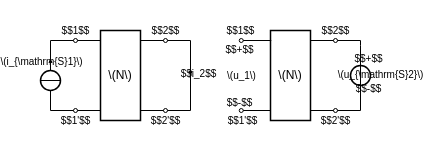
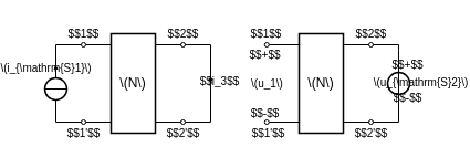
  <mxCell id="0" />
  <mxCell id="1" parent="0" />
  <mxCell id="2" value="" style="endArrow=oval;html=1;rounded=0;fontSize=10;startSize=4;endSize=4;endFill=0;" parent="1" edge="1"><mxGeometry width="50" height="50" relative="1" as="geometry"><mxPoint x="132" y="40" as="sourcePoint" /><mxPoint x="157" y="40" as="targetPoint" /></mxGeometry></mxCell>
  <mxCell id="3" value="" style="endArrow=classic;html=1;rounded=0;fontSize=10;endSize=2;" parent="1" edge="1"><mxGeometry width="50" height="50" relative="1" as="geometry"><mxPoint x="182" y="60" as="sourcePoint" /><mxPoint x="182" y="75" as="targetPoint" /></mxGeometry></mxCell>
- <mxCell id="4" value="$$i_2$$" style="text;html=1;resizable=1;autosize=1;align=center;verticalAlign=middle;points=[];fillColor=none;strokeColor=none;rounded=0;fontSize=10;movable=1;rotatable=1;deletable=1;editable=1;connectable=1;" parent="1" vertex="1"><mxGeometry x="182" y="63" width="15" height="20" as="geometry" /></mxCell>
+ <mxCell id="4" value="$$i_3$$" style="text;html=1;resizable=1;autosize=1;align=center;verticalAlign=middle;points=[];fillColor=none;strokeColor=none;rounded=0;fontSize=10;movable=1;rotatable=1;deletable=1;editable=1;connectable=1;" parent="1" vertex="1"><mxGeometry x="182" y="63" width="15" height="20" as="geometry" /></mxCell>
  <mxCell id="5" value="" style="endArrow=oval;html=1;rounded=0;fontSize=10;startSize=4;endSize=4;endFill=0;" parent="1" edge="1"><mxGeometry width="50" height="50" relative="1" as="geometry"><mxPoint x="132" y="110" as="sourcePoint" /><mxPoint x="157" y="110" as="targetPoint" /></mxGeometry></mxCell>
  <mxCell id="6" value="\(N\)" style="rounded=0;whiteSpace=wrap;html=1;strokeWidth=1.5;" parent="1" vertex="1"><mxGeometry x="92" y="30" width="40" height="90" as="geometry" /></mxCell>
  <mxCell id="7" value="" style="endArrow=none;html=1;rounded=0;startSize=4;endSize=4;" parent="1" edge="1"><mxGeometry width="50" height="50" relative="1" as="geometry"><mxPoint x="159" y="40" as="sourcePoint" /><mxPoint x="182" y="40" as="targetPoint" /></mxGeometry></mxCell>
  <mxCell id="8" value="" style="endArrow=none;html=1;rounded=0;startSize=4;endSize=4;" parent="1" edge="1"><mxGeometry width="50" height="50" relative="1" as="geometry"><mxPoint x="159" y="110" as="sourcePoint" /><mxPoint x="182" y="110" as="targetPoint" /></mxGeometry></mxCell>
  <mxCell id="9" value="" style="endArrow=none;html=1;rounded=0;startSize=4;endSize=4;" parent="1" edge="1"><mxGeometry width="50" height="50" relative="1" as="geometry"><mxPoint x="182" y="110" as="sourcePoint" /><mxPoint x="182" y="40" as="targetPoint" /></mxGeometry></mxCell>
  <mxCell id="10" value="$$2$$" style="text;html=1;resizable=1;autosize=1;align=center;verticalAlign=middle;points=[];fillColor=none;strokeColor=none;rounded=0;fontSize=10;movable=1;rotatable=1;deletable=1;editable=1;connectable=1;" parent="1" vertex="1"><mxGeometry x="147" y="20" width="20" height="20" as="geometry" /></mxCell>
  <mxCell id="11" value="$$2'$$" style="text;html=1;resizable=1;autosize=1;align=center;verticalAlign=middle;points=[];fillColor=none;strokeColor=none;rounded=0;fontSize=10;movable=1;rotatable=1;deletable=1;editable=1;connectable=1;" parent="1" vertex="1"><mxGeometry x="147" y="110" width="20" height="20" as="geometry" /></mxCell>
  <mxCell id="12" value="$$-$$" style="text;resizable=1;autosize=1;align=center;verticalAlign=middle;points=[];fillColor=none;strokeColor=none;rounded=0;html=1;imageAspect=1;noLabel=0;recursiveResize=1;expand=1;editable=1;movable=1;rotatable=1;deletable=1;connectable=0;comic=0;fontSize=10;" parent="1" vertex="1"><mxGeometry x="352" y="77.5" width="15" height="20" as="geometry" /></mxCell>
  <mxCell id="13" value="$$+$$" style="text;html=1;resizable=1;autosize=1;align=center;verticalAlign=middle;points=[];fillColor=none;strokeColor=none;rounded=0;movable=1;rotatable=1;deletable=1;editable=1;connectable=0;fontSize=10;" parent="1" vertex="1"><mxGeometry x="352" y="48" width="15" height="20" as="geometry" /></mxCell>
  <mxCell id="14" value="" style="endArrow=none;html=1;rounded=0;fontSize=10;startSize=4;endSize=4;entryX=1;entryY=0.5;entryDx=0;entryDy=0;entryPerimeter=0;" parent="1" edge="1"><mxGeometry width="50" height="50" relative="1" as="geometry"><mxPoint x="352" y="45" as="sourcePoint" /><mxPoint x="352" y="40" as="targetPoint" /></mxGeometry></mxCell>
  <mxCell id="15" value="" style="ellipse;whiteSpace=wrap;html=1;aspect=fixed;labelBorderColor=none;fontSize=10;strokeColor=default;strokeWidth=1.5;fillColor=none;" parent="1" vertex="1"><mxGeometry x="342" y="65" width="20" height="20" as="geometry" /></mxCell>
  <mxCell id="16" value="" style="endArrow=none;html=1;rounded=0;fontSize=10;startSize=4;endSize=4;" parent="1" edge="1"><mxGeometry width="50" height="50" relative="1" as="geometry"><mxPoint x="352" y="110" as="sourcePoint" /><mxPoint x="352" y="45" as="targetPoint" /></mxGeometry></mxCell>
  <mxCell id="17" value="\(u_{\mathrm{S}2}\)" style="text;html=1;resizable=1;autosize=1;align=center;verticalAlign=middle;points=[];fillColor=none;strokeColor=none;rounded=0;comic=0;movable=1;rotatable=1;deletable=1;editable=1;connectable=0;fontSize=10;" parent="1" vertex="1"><mxGeometry x="357" y="64" width="30" height="20" as="geometry" /></mxCell>
  <mxCell id="18" value="" style="endArrow=oval;html=1;rounded=0;fontSize=10;startSize=4;endSize=4;endFill=0;" parent="1" edge="1"><mxGeometry width="50" height="50" relative="1" as="geometry"><mxPoint x="302" y="40" as="sourcePoint" /><mxPoint x="327" y="40" as="targetPoint" /></mxGeometry></mxCell>
  <mxCell id="19" value="" style="endArrow=oval;html=1;rounded=0;fontSize=10;startSize=4;endSize=4;endFill=0;" parent="1" edge="1"><mxGeometry width="50" height="50" relative="1" as="geometry"><mxPoint x="302" y="110" as="sourcePoint" /><mxPoint x="327" y="110" as="targetPoint" /></mxGeometry></mxCell>
  <mxCell id="20" value="\(N\)" style="rounded=0;whiteSpace=wrap;html=1;strokeWidth=1.5;" parent="1" vertex="1"><mxGeometry x="262" y="30" width="40" height="90" as="geometry" /></mxCell>
  <mxCell id="21" value="" style="endArrow=none;html=1;rounded=0;startSize=4;endSize=4;" parent="1" edge="1"><mxGeometry width="50" height="50" relative="1" as="geometry"><mxPoint x="329" y="40" as="sourcePoint" /><mxPoint x="352" y="40" as="targetPoint" /></mxGeometry></mxCell>
  <mxCell id="22" value="" style="endArrow=none;html=1;rounded=0;startSize=4;endSize=4;" parent="1" edge="1"><mxGeometry width="50" height="50" relative="1" as="geometry"><mxPoint x="329" y="110" as="sourcePoint" /><mxPoint x="352" y="110" as="targetPoint" /></mxGeometry></mxCell>
  <mxCell id="23" value="$$2$$" style="text;html=1;resizable=1;autosize=1;align=center;verticalAlign=middle;points=[];fillColor=none;strokeColor=none;rounded=0;fontSize=10;movable=1;rotatable=1;deletable=1;editable=1;connectable=1;" parent="1" vertex="1"><mxGeometry x="317" y="20" width="20" height="20" as="geometry" /></mxCell>
  <mxCell id="24" value="$$2'$$" style="text;html=1;resizable=1;autosize=1;align=center;verticalAlign=middle;points=[];fillColor=none;strokeColor=none;rounded=0;fontSize=10;movable=1;rotatable=1;deletable=1;editable=1;connectable=1;" parent="1" vertex="1"><mxGeometry x="317" y="110" width="20" height="20" as="geometry" /></mxCell>
  <mxCell id="25" value="" style="endArrow=oval;html=1;rounded=0;fontSize=10;startSize=4;endSize=4;endFill=0;" edge="1" parent="1"><mxGeometry width="50" height="50" relative="1" as="geometry"><mxPoint x="42" y="40" as="sourcePoint" /><mxPoint x="67" y="40" as="targetPoint" /></mxGeometry></mxCell>
  <mxCell id="26" value="" style="ellipse;whiteSpace=wrap;html=1;aspect=fixed;labelBorderColor=none;fontSize=10;strokeColor=default;strokeWidth=1.5;fillColor=none;connectable=0;" vertex="1" parent="1"><mxGeometry x="32" y="70" width="20" height="20" as="geometry" /></mxCell>
  <mxCell id="27" value="" style="endArrow=none;html=1;rounded=0;fontSize=10;startSize=4;endSize=4;" edge="1" parent="1"><mxGeometry width="50" height="50" relative="1" as="geometry"><mxPoint x="42" y="110" as="sourcePoint" /><mxPoint x="42" y="90" as="targetPoint" /></mxGeometry></mxCell>
  <mxCell id="28" value="" style="endArrow=oval;html=1;rounded=0;fontSize=10;startSize=4;endSize=4;endFill=0;" edge="1" parent="1"><mxGeometry width="50" height="50" relative="1" as="geometry"><mxPoint x="42" y="110" as="sourcePoint" /><mxPoint x="67" y="110" as="targetPoint" /></mxGeometry></mxCell>
  <mxCell id="29" value="\(i_{\mathrm{S}1}\)" style="text;html=1;resizable=1;autosize=1;align=center;verticalAlign=middle;points=[];fillColor=none;strokeColor=none;rounded=0;comic=0;movable=1;rotatable=1;deletable=1;editable=1;connectable=0;fontSize=10;" vertex="1" parent="1"><mxGeometry x="20" y="51" width="25" height="20" as="geometry" /></mxCell>
  <mxCell id="30" value="" style="endArrow=none;html=1;rounded=0;fontFamily=Helvetica;" edge="1" parent="1"><mxGeometry width="50" height="50" relative="1" as="geometry"><mxPoint x="42" y="40" as="sourcePoint" /><mxPoint x="42" y="70" as="targetPoint" /></mxGeometry></mxCell>
  <mxCell id="31" value="" style="endArrow=none;html=1;rounded=0;fontFamily=Helvetica;" edge="1" parent="1"><mxGeometry width="50" height="50" relative="1" as="geometry"><mxPoint x="32" y="80" as="sourcePoint" /><mxPoint x="52" y="80" as="targetPoint" /></mxGeometry></mxCell>
  <mxCell id="32" value="" style="endArrow=classic;html=1;rounded=0;fontSize=10;endSize=2;" edge="1" parent="1"><mxGeometry width="50" height="50" relative="1" as="geometry"><mxPoint x="42" y="68" as="sourcePoint" /><mxPoint x="42" y="58" as="targetPoint" /></mxGeometry></mxCell>
  <mxCell id="33" value="" style="endArrow=none;html=1;rounded=0;fontSize=10;startSize=4;endSize=4;" edge="1" parent="1"><mxGeometry width="50" height="50" relative="1" as="geometry"><mxPoint x="69" y="40" as="sourcePoint" /><mxPoint x="92" y="40" as="targetPoint" /></mxGeometry></mxCell>
  <mxCell id="34" value="" style="endArrow=none;html=1;rounded=0;fontSize=10;startSize=4;endSize=4;" edge="1" parent="1"><mxGeometry width="50" height="50" relative="1" as="geometry"><mxPoint x="69" y="110" as="sourcePoint" /><mxPoint x="92" y="110" as="targetPoint" /></mxGeometry></mxCell>
  <mxCell id="35" value="$$1'$$" style="text;html=1;resizable=1;autosize=1;align=center;verticalAlign=middle;points=[];fillColor=none;strokeColor=none;rounded=0;fontSize=10;movable=1;rotatable=1;deletable=1;editable=1;connectable=1;" vertex="1" parent="1"><mxGeometry x="57" y="110" width="20" height="20" as="geometry" /></mxCell>
  <mxCell id="36" value="$$1$$" style="text;html=1;resizable=1;autosize=1;align=center;verticalAlign=middle;points=[];fillColor=none;strokeColor=none;rounded=0;fontSize=10;movable=1;rotatable=1;deletable=1;editable=1;connectable=1;" vertex="1" parent="1"><mxGeometry x="57" y="20" width="20" height="20" as="geometry" /></mxCell>
  <mxCell id="37" value="$$+$$" style="text;html=1;resizable=1;autosize=1;align=center;verticalAlign=middle;points=[];fillColor=none;strokeColor=none;rounded=0;movable=1;rotatable=1;deletable=1;editable=1;connectable=0;fontSize=10;" vertex="1" parent="1"><mxGeometry x="223.75" y="43" width="15" height="12" as="geometry" /></mxCell>
  <mxCell id="38" value="$$-$$" style="text;resizable=1;autosize=1;align=center;verticalAlign=middle;points=[];fillColor=none;strokeColor=none;rounded=0;html=1;imageAspect=1;noLabel=0;recursiveResize=1;expand=1;editable=1;movable=1;rotatable=1;deletable=1;connectable=0;comic=0;fontSize=10;" vertex="1" parent="1"><mxGeometry x="223.75" y="97" width="15" height="9" as="geometry" /></mxCell>
  <mxCell id="39" value="\(u_1\)" style="text;html=1;resizable=1;autosize=1;align=center;verticalAlign=middle;points=[];fillColor=none;strokeColor=none;rounded=0;comic=0;movable=1;rotatable=1;deletable=1;editable=1;connectable=1;fontSize=10;" vertex="1" parent="1"><mxGeometry x="222.75" y="65" width="20" height="20" as="geometry" /></mxCell>
  <mxCell id="40" value="" style="endArrow=none;html=1;rounded=0;fontSize=10;startSize=4;endSize=4;startArrow=oval;startFill=0;" edge="1" parent="1"><mxGeometry width="50" height="50" relative="1" as="geometry"><mxPoint x="232.75" y="110" as="sourcePoint" /><mxPoint x="261.75" y="110" as="targetPoint" /></mxGeometry></mxCell>
  <mxCell id="41" value="$$1'$$" style="text;html=1;resizable=1;autosize=1;align=center;verticalAlign=middle;points=[];fillColor=none;strokeColor=none;rounded=0;fontSize=10;movable=1;rotatable=1;deletable=1;editable=1;connectable=0;" vertex="1" parent="1"><mxGeometry x="223.75" y="110" width="20" height="20" as="geometry" /></mxCell>
  <mxCell id="42" value="$$1$$" style="text;html=1;resizable=1;autosize=1;align=center;verticalAlign=middle;points=[];fillColor=none;strokeColor=none;rounded=0;fontSize=10;movable=1;rotatable=1;deletable=1;editable=1;connectable=0;" vertex="1" parent="1"><mxGeometry x="222" y="20" width="20" height="20" as="geometry" /></mxCell>
  <mxCell id="43" value="" style="endArrow=none;html=1;rounded=0;fontSize=10;startSize=4;endSize=4;startArrow=oval;startFill=0;" edge="1" parent="1"><mxGeometry width="50" height="50" relative="1" as="geometry"><mxPoint x="232.75" y="40" as="sourcePoint" /><mxPoint x="262.75" y="40" as="targetPoint" /></mxGeometry></mxCell>
